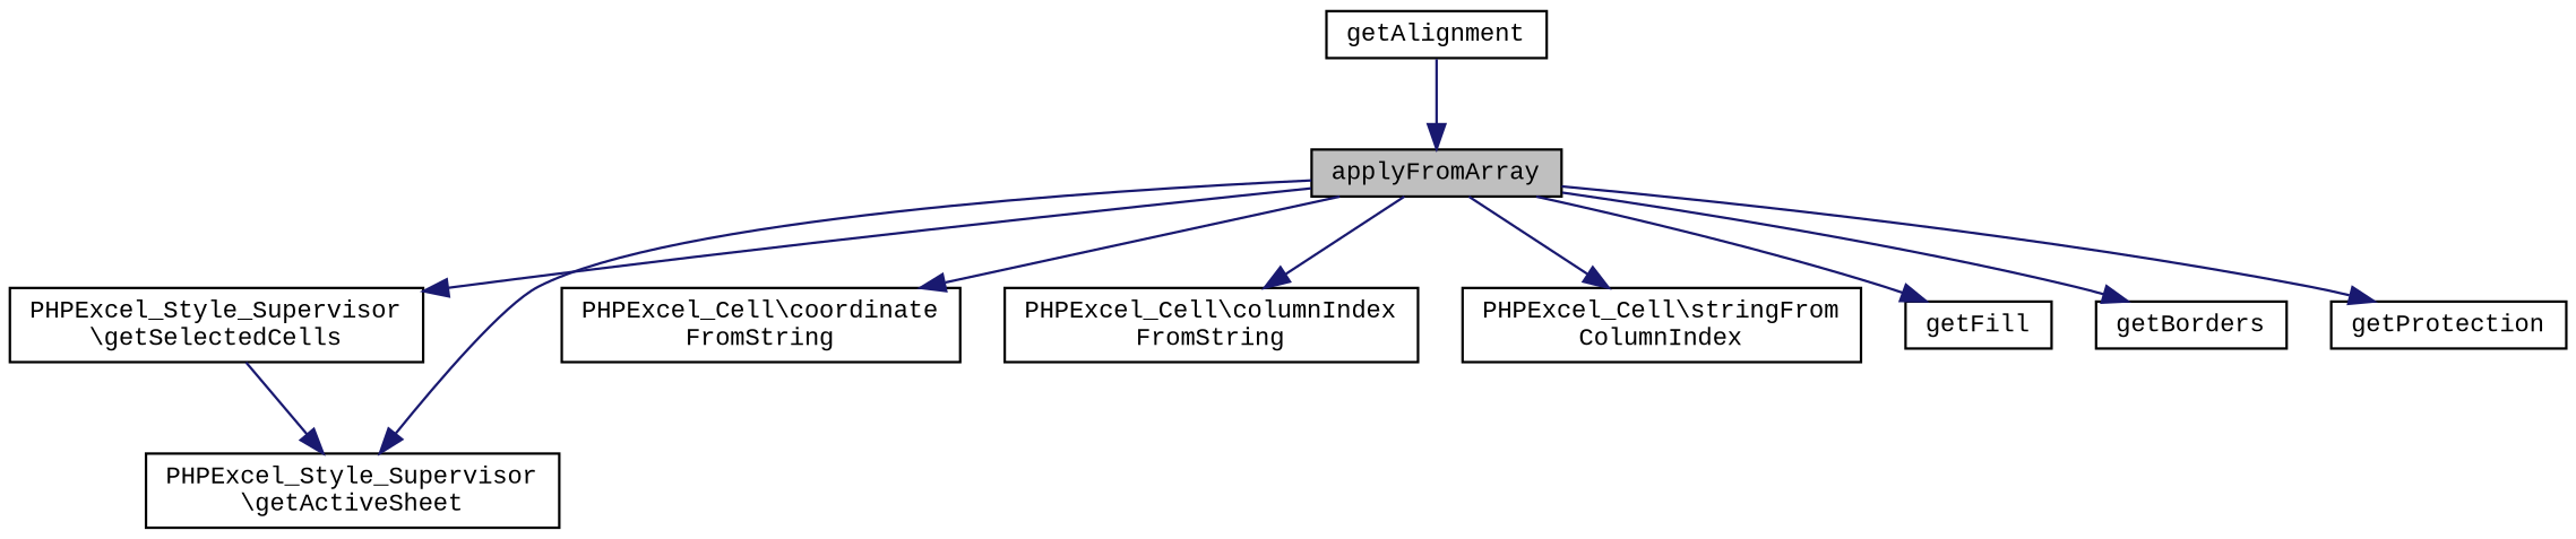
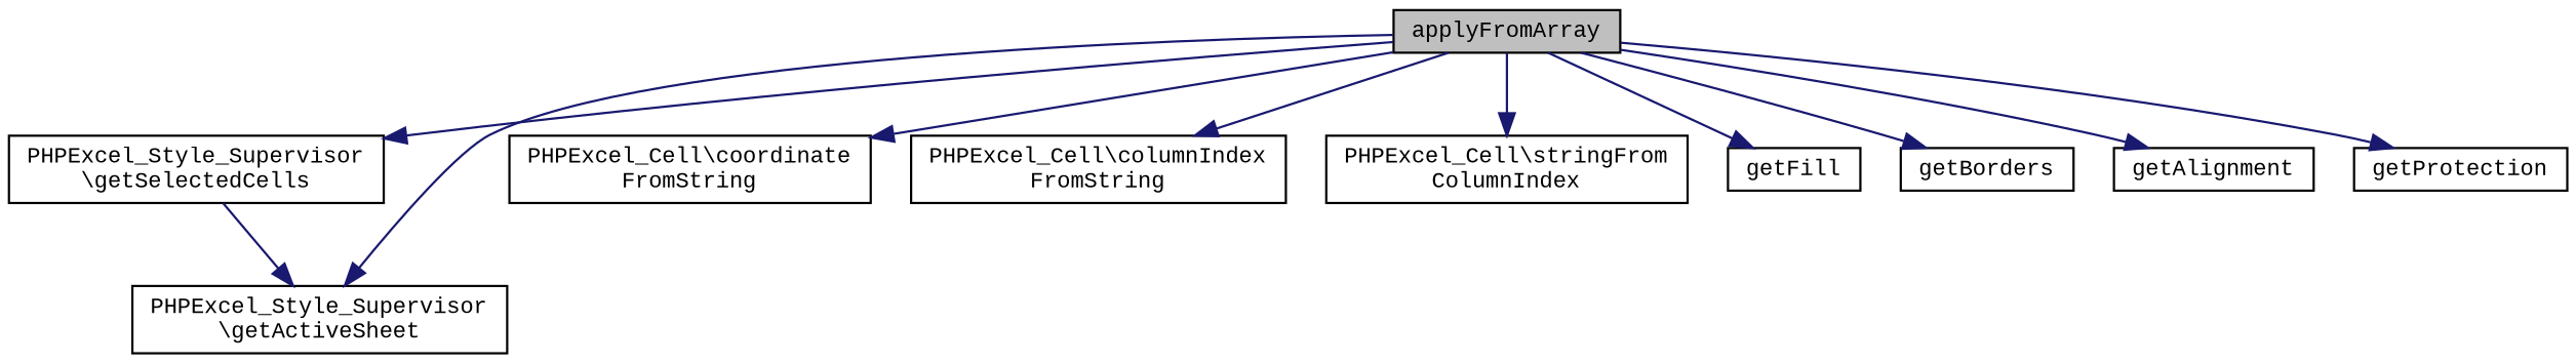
  digraph {
    fontname="Liberation Mono"
    rankdir=TB
    node [color=black fillcolor=white fontname="Liberation Mono" fontsize=10 shape=record style=filled]
    edge [color=midnightblue fontname="Liberation Mono" fontsize=10 labelfontname=Helvetica labelfontsize=10 style=solid]
    n1 [fillcolor=grey75 fontcolor=black height=0.2 label=applyFromArray width=0.4]
    n2 [height=0.2 label="PHPExcel_Style_Supervisor\l\\getSelectedCells" width=0.4]
    n3 [height=0.2 label="PHPExcel_Style_Supervisor\l\\getActiveSheet" width=0.4]
    n4 [height=0.2 label="PHPExcel_Cell\\coordinate\lFromString" width=0.4]
    n5 [height=0.2 label="PHPExcel_Cell\\columnIndex\lFromString" width=0.4]
    n6 [height=0.2 label="PHPExcel_Cell\\stringFrom\lColumnIndex" width=0.4]
    n7 [height=0.2 label=getFill width=0.4]
    n8 [height=0.2 label=getBorders width=0.4]
    n9 [height=0.2 label=getAlignment width=0.4]
    n10 [height=0.2 label=getProtection width=0.4]
    n1 -> n2
    n1 -> n3
    n1 -> n4
    n1 -> n5
    n1 -> n6
    n1 -> n7
    n1 -> n8
-   n9 -> n1
+   n1 -> n9
    n1 -> n10
    n2 -> n3
  }
